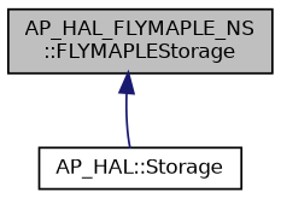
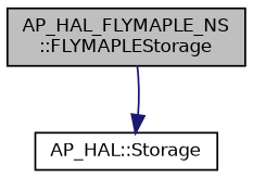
  digraph {
    node [color=black fontname=Helvetica fontsize=10 shape=record style=filled]
    n1 [fillcolor=grey75 fontcolor=black height=0.2 label="AP_HAL_FLYMAPLE_NS\l::FLYMAPLEStorage" width=0.4]
    n2 [fillcolor=white height=0.2 label="AP_HAL::Storage" width=0.4]
-   n1 -> n2 [color=midnightblue dir=back fontname=Helvetica fontsize=10 labelfontname=Helvetica labelfontsize=10 style=solid]
+   n2 -> n1 [color=midnightblue dir=back fontname=Helvetica fontsize=10 labelfontname=Helvetica labelfontsize=10 style=solid]
  }
